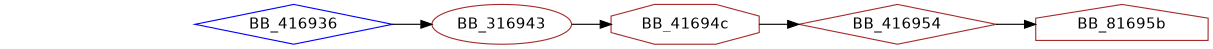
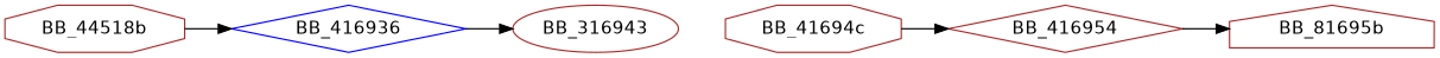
  digraph {
    fontname="DejaVu Sans"
    rankdir=LR
    node [color=brown fontname="DejaVu Sans" shape=diamond]
    edge [fontname="DejaVu Sans"]
    BB_416936 [color=blue]
    n2 [label=BB_316943 shape=ellipse]
    BB_41694c [shape=octagon]
    BB_416954
    n5 [label=BB_81695b shape=house]
+   BB_44518b [shape=octagon]
    BB_416936 -> n2
-   n2 -> BB_41694c
    BB_41694c -> BB_416954
    BB_416954 -> n5
+   BB_44518b -> BB_416936
  }
